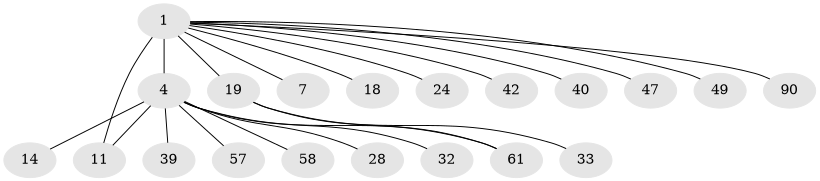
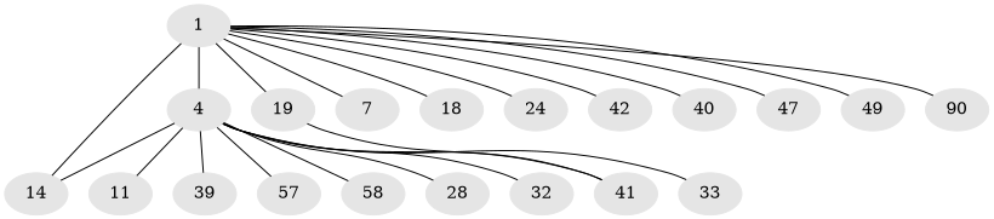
  graph {
    node [color=gray90 style=filled]
    1 [super="+8+2+3+52+56"]
    4 [super="+9+27+37+5+51+54+16+6"]
    7 [super="+21+44"]
    14 [super="+30+17"]
    18
    19 [super="+55+26"]
    n7 [label=24]
    42
    n9 [label=40]
    47
    49
    n12 [label=90]
    11 [super="+31+12"]
    28
    32
    33
    39
-   41 [label=61]
+   41
    57
    58
    1 -- 4 [weight=5]
    1 -- 7
-   1 -- 11 [weight=3]
+   1 -- 14 [weight=3]
    1 -- 18
    1 -- 19
    1 -- n7
    1 -- 42
    1 -- n9
    1 -- 47
    1 -- 49
    1 -- n12
    4 -- 14
    4 -- 11 [weight=2]
    4 -- 28
    4 -- 32
-   19 -- 33
+   4 -- 33
    4 -- 39
    4 -- 41
    4 -- 57
    4 -- 58
    19 -- 41
  }
